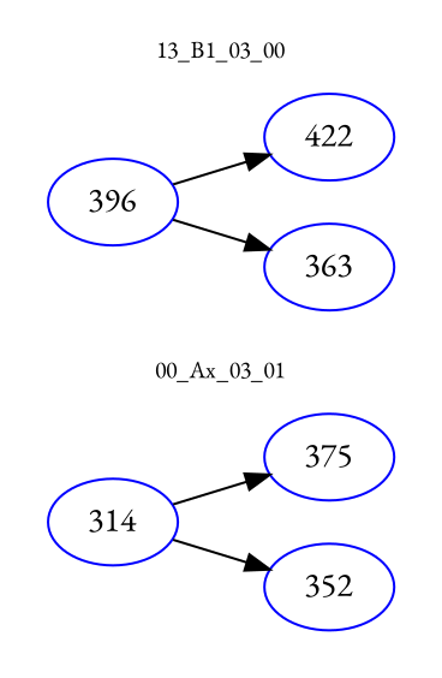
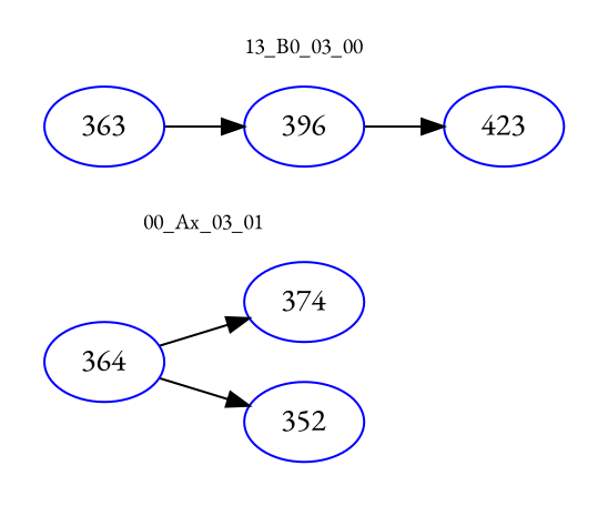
  digraph {
    fontname="EB Garamond"
    rankdir=LR
    node [color=blue fontname="EB Garamond"]
    edge [color=black fontname="EB Garamond"]
-   n1 [label=314]
+   n1 [label=364]
    n2 [label=352]
-   n3 [label=375]
+   n3 [label=374]
    n4 [label=396]
    n5 [label=363]
-   n6 [label=422]
+   n6 [label=423]
    subgraph cluster_1 {
      color=white
      fontsize=10
      label="00_Ax_03_01"
      n1
      n2
      n3
    }
    subgraph cluster_2 {
      color=white
      fontsize=10
-     label="13_B1_03_00"
+     label="13_B0_03_00"
      n4
      n5
      n6
    }
    n1 -> n2
    n1 -> n3
-   n4 -> n5
+   n5 -> n4
    n4 -> n6
  }
